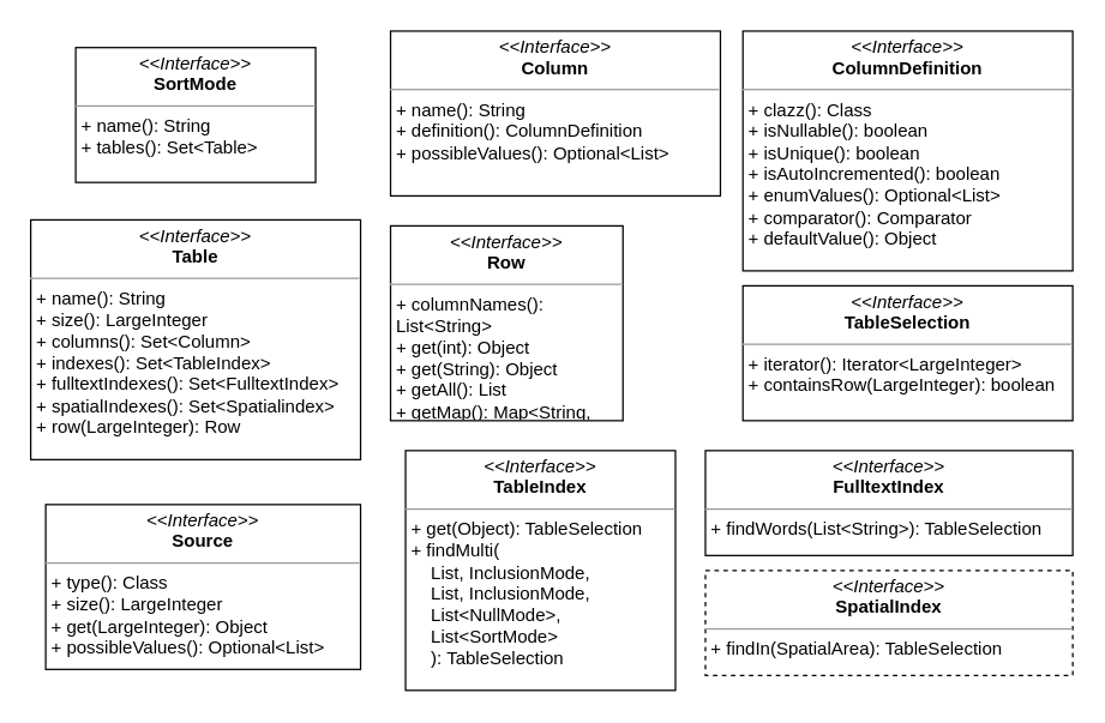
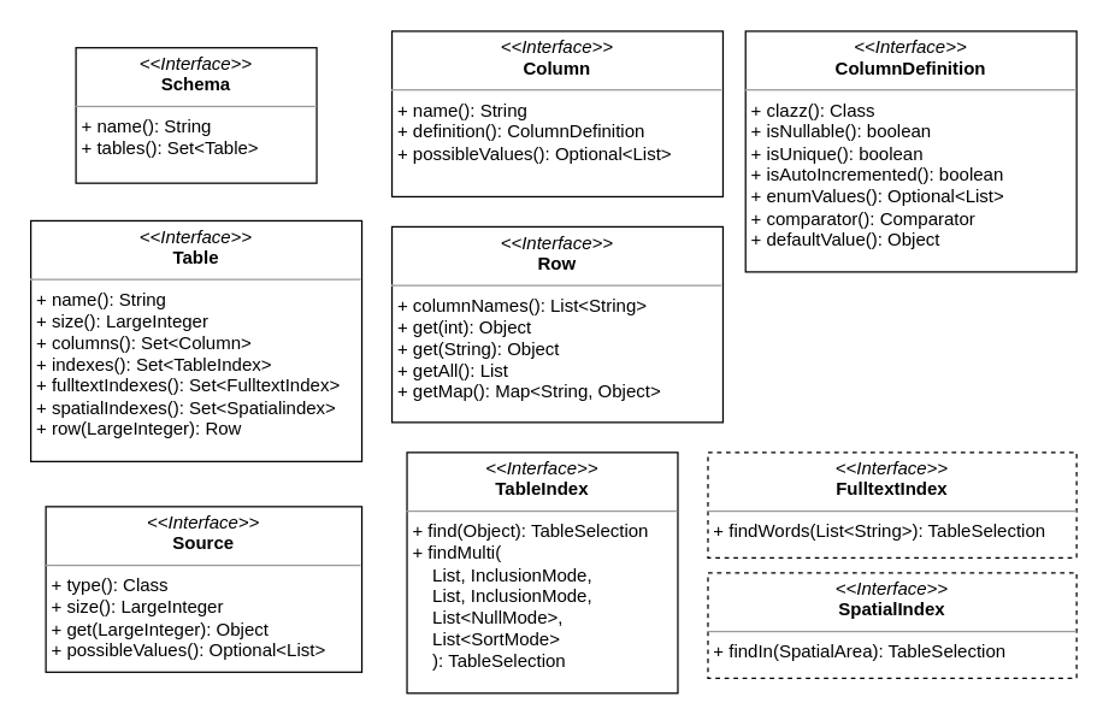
  <mxCell id="0" />
  <mxCell id="1" parent="0" />
- <mxCell id="2" value="&lt;p style=&quot;margin:0px;margin-top:4px;text-align:center;&quot;&gt;&lt;i&gt;&amp;lt;&amp;lt;Interface&amp;gt;&amp;gt;&lt;/i&gt;&lt;br&gt;&lt;b&gt;SortMode&lt;/b&gt;&lt;/p&gt;&lt;hr size=&quot;1&quot;&gt;&lt;p style=&quot;margin:0px;margin-left:4px;&quot;&gt;&lt;/p&gt;&lt;p style=&quot;margin:0px;margin-left:4px;&quot;&gt;+ name(): String&lt;br&gt;+ tables(): Set&amp;lt;Table&amp;gt;&lt;/p&gt;" style="verticalAlign=top;align=left;overflow=fill;fontSize=12;fontFamily=Helvetica;html=1;whiteSpace=wrap;" vertex="1" parent="1"><mxGeometry x="50" y="31" width="160" height="90" as="geometry" /></mxCell>
+ <mxCell id="2" value="&lt;p style=&quot;margin:0px;margin-top:4px;text-align:center;&quot;&gt;&lt;i&gt;&amp;lt;&amp;lt;Interface&amp;gt;&amp;gt;&lt;/i&gt;&lt;br&gt;&lt;b&gt;Schema&lt;/b&gt;&lt;/p&gt;&lt;hr size=&quot;1&quot;&gt;&lt;p style=&quot;margin:0px;margin-left:4px;&quot;&gt;&lt;/p&gt;&lt;p style=&quot;margin:0px;margin-left:4px;&quot;&gt;+ name(): String&lt;br&gt;+ tables(): Set&amp;lt;Table&amp;gt;&lt;/p&gt;" style="verticalAlign=top;align=left;overflow=fill;fontSize=12;fontFamily=Helvetica;html=1;whiteSpace=wrap;" vertex="1" parent="1"><mxGeometry x="50" y="31" width="160" height="90" as="geometry" /></mxCell>
  <mxCell id="3" value="&lt;p style=&quot;margin:0px;margin-top:4px;text-align:center;&quot;&gt;&lt;i&gt;&amp;lt;&amp;lt;Interface&amp;gt;&amp;gt;&lt;/i&gt;&lt;br&gt;&lt;b&gt;Table&lt;/b&gt;&lt;/p&gt;&lt;hr size=&quot;1&quot;&gt;&lt;p style=&quot;margin:0px;margin-left:4px;&quot;&gt;&lt;/p&gt;&lt;p style=&quot;margin:0px;margin-left:4px;&quot;&gt;+ name(): String&lt;/p&gt;&lt;p style=&quot;margin:0px;margin-left:4px;&quot;&gt;+ size(): LargeInteger&lt;br&gt;+ columns(): Set&amp;lt;Column&amp;gt;&lt;/p&gt;&lt;p style=&quot;margin:0px;margin-left:4px;&quot;&gt;+ indexes(): Set&amp;lt;TableIndex&amp;gt;&lt;/p&gt;&lt;p style=&quot;margin:0px;margin-left:4px;&quot;&gt;+ fulltextIndexes(): Set&amp;lt;FulltextIndex&amp;gt;&lt;/p&gt;&lt;p style=&quot;margin:0px;margin-left:4px;&quot;&gt;+ spatialIndexes(): Set&amp;lt;Spatialindex&amp;gt;&lt;/p&gt;&lt;p style=&quot;margin:0px;margin-left:4px;&quot;&gt;+ row(LargeInteger): Row&lt;/p&gt;" style="verticalAlign=top;align=left;overflow=fill;fontSize=12;fontFamily=Helvetica;html=1;whiteSpace=wrap;" vertex="1" parent="1"><mxGeometry x="20" y="146" width="220" height="160" as="geometry" /></mxCell>
  <mxCell id="4" value="&lt;p style=&quot;margin:0px;margin-top:4px;text-align:center;&quot;&gt;&lt;i&gt;&amp;lt;&amp;lt;Interface&amp;gt;&amp;gt;&lt;/i&gt;&lt;br&gt;&lt;b&gt;Column&lt;/b&gt;&lt;/p&gt;&lt;hr size=&quot;1&quot;&gt;&lt;p style=&quot;margin:0px;margin-left:4px;&quot;&gt;&lt;/p&gt;&lt;p style=&quot;margin:0px;margin-left:4px;&quot;&gt;+ name(): String&lt;br&gt;+ definition(): ColumnDefinition&lt;/p&gt;&lt;p style=&quot;margin:0px;margin-left:4px;&quot;&gt;+ possibleValues(): Optional&amp;lt;List&amp;gt;&lt;/p&gt;" style="verticalAlign=top;align=left;overflow=fill;fontSize=12;fontFamily=Helvetica;html=1;whiteSpace=wrap;" vertex="1" parent="1"><mxGeometry x="260" y="20" width="220" height="110" as="geometry" /></mxCell>
  <mxCell id="5" value="&lt;p style=&quot;margin:0px;margin-top:4px;text-align:center;&quot;&gt;&lt;i&gt;&amp;lt;&amp;lt;Interface&amp;gt;&amp;gt;&lt;/i&gt;&lt;br&gt;&lt;b&gt;ColumnDefinition&lt;/b&gt;&lt;/p&gt;&lt;hr size=&quot;1&quot;&gt;&lt;p style=&quot;margin:0px;margin-left:4px;&quot;&gt;&lt;/p&gt;&lt;p style=&quot;margin:0px;margin-left:4px;&quot;&gt;+ clazz(): Class&lt;br&gt;+ isNullable(): boolean&lt;/p&gt;&lt;p style=&quot;margin:0px;margin-left:4px;&quot;&gt;+ isUnique(): boolean&lt;/p&gt;&lt;p style=&quot;margin:0px;margin-left:4px;&quot;&gt;+ isAutoIncremented(): boolean&lt;/p&gt;&lt;p style=&quot;margin:0px;margin-left:4px;&quot;&gt;+ enumValues(): Optional&amp;lt;List&amp;gt;&lt;/p&gt;&lt;p style=&quot;margin:0px;margin-left:4px;&quot;&gt;+ comparator(): Comparator&lt;/p&gt;&lt;p style=&quot;margin:0px;margin-left:4px;&quot;&gt;+ defaultValue(): Object&lt;/p&gt;" style="verticalAlign=top;align=left;overflow=fill;fontSize=12;fontFamily=Helvetica;html=1;whiteSpace=wrap;" vertex="1" parent="1"><mxGeometry x="495" y="20" width="220" height="160" as="geometry" /></mxCell>
- <mxCell id="6" value="&lt;p style=&quot;margin:0px;margin-top:4px;text-align:center;&quot;&gt;&lt;i&gt;&amp;lt;&amp;lt;Interface&amp;gt;&amp;gt;&lt;/i&gt;&lt;br&gt;&lt;b&gt;FulltextIndex&lt;/b&gt;&lt;/p&gt;&lt;hr size=&quot;1&quot;&gt;&lt;p style=&quot;margin:0px;margin-left:4px;&quot;&gt;&lt;/p&gt;&lt;p style=&quot;margin:0px;margin-left:4px;&quot;&gt;+ findWords(List&amp;lt;String&amp;gt;): TableSelection&lt;/p&gt;" style="verticalAlign=top;align=left;overflow=fill;fontSize=12;fontFamily=Helvetica;html=1;whiteSpace=wrap;" vertex="1" parent="1"><mxGeometry x="470" y="300" width="245" height="70" as="geometry" /></mxCell>
+ <mxCell id="6" value="&lt;p style=&quot;margin:0px;margin-top:4px;text-align:center;&quot;&gt;&lt;i&gt;&amp;lt;&amp;lt;Interface&amp;gt;&amp;gt;&lt;/i&gt;&lt;br&gt;&lt;b&gt;FulltextIndex&lt;/b&gt;&lt;/p&gt;&lt;hr size=&quot;1&quot;&gt;&lt;p style=&quot;margin:0px;margin-left:4px;&quot;&gt;&lt;/p&gt;&lt;p style=&quot;margin:0px;margin-left:4px;&quot;&gt;+ findWords(List&amp;lt;String&amp;gt;): TableSelection&lt;/p&gt;" style="verticalAlign=top;align=left;overflow=fill;fontSize=12;fontFamily=Helvetica;html=1;whiteSpace=wrap;dashed=1;" vertex="1" parent="1"><mxGeometry x="470" y="300" width="245" height="70" as="geometry" /></mxCell>
  <mxCell id="7" value="&lt;p style=&quot;margin:0px;margin-top:4px;text-align:center;&quot;&gt;&lt;i&gt;&amp;lt;&amp;lt;Interface&amp;gt;&amp;gt;&lt;/i&gt;&lt;br&gt;&lt;b&gt;SpatialIndex&lt;/b&gt;&lt;/p&gt;&lt;hr size=&quot;1&quot;&gt;&lt;p style=&quot;margin:0px;margin-left:4px;&quot;&gt;&lt;/p&gt;&lt;p style=&quot;margin:0px;margin-left:4px;&quot;&gt;+ findIn(SpatialArea): TableSelection&lt;/p&gt;" style="verticalAlign=top;align=left;overflow=fill;fontSize=12;fontFamily=Helvetica;html=1;whiteSpace=wrap;dashed=1;" vertex="1" parent="1"><mxGeometry x="470" y="380" width="245" height="70" as="geometry" /></mxCell>
  <mxCell id="8" value="&lt;p style=&quot;margin:0px;margin-top:4px;text-align:center;&quot;&gt;&lt;i&gt;&amp;lt;&amp;lt;Interface&amp;gt;&amp;gt;&lt;/i&gt;&lt;br&gt;&lt;b&gt;Source&lt;/b&gt;&lt;/p&gt;&lt;hr size=&quot;1&quot;&gt;&lt;p style=&quot;margin:0px;margin-left:4px;&quot;&gt;&lt;/p&gt;&lt;p style=&quot;margin:0px;margin-left:4px;&quot;&gt;+ type(): Class&lt;br&gt;+ size(): LargeInteger&lt;/p&gt;&lt;p style=&quot;margin:0px;margin-left:4px;&quot;&gt;+ get(LargeInteger): Object&lt;/p&gt;&lt;p style=&quot;margin:0px;margin-left:4px;&quot;&gt;+ possibleValues(): Optional&amp;lt;List&amp;gt;&lt;/p&gt;" style="verticalAlign=top;align=left;overflow=fill;fontSize=12;fontFamily=Helvetica;html=1;whiteSpace=wrap;" vertex="1" parent="1"><mxGeometry x="30" y="336" width="210" height="110" as="geometry" /></mxCell>
- <mxCell id="9" value="&lt;p style=&quot;margin:0px;margin-top:4px;text-align:center;&quot;&gt;&lt;i&gt;&amp;lt;&amp;lt;Interface&amp;gt;&amp;gt;&lt;/i&gt;&lt;br&gt;&lt;b&gt;Row&lt;/b&gt;&lt;/p&gt;&lt;hr size=&quot;1&quot;&gt;&lt;p style=&quot;margin:0px;margin-left:4px;&quot;&gt;&lt;/p&gt;&lt;p style=&quot;margin:0px;margin-left:4px;&quot;&gt;+ columnNames(): List&amp;lt;String&amp;gt;&lt;br&gt;+ get(int): Object&lt;/p&gt;&lt;p style=&quot;margin:0px;margin-left:4px;&quot;&gt;+ get(String): Object&lt;/p&gt;&lt;p style=&quot;margin:0px;margin-left:4px;&quot;&gt;+ getAll(): List&lt;/p&gt;&lt;p style=&quot;margin:0px;margin-left:4px;&quot;&gt;+ getMap(): Map&amp;lt;String, Object&amp;gt;&lt;br&gt;&lt;/p&gt;" style="verticalAlign=top;align=left;overflow=fill;fontSize=12;fontFamily=Helvetica;html=1;whiteSpace=wrap;" vertex="1" parent="1"><mxGeometry x="260" y="150" width="155" height="130" as="geometry" /></mxCell>
- <mxCell id="10" value="&lt;p style=&quot;margin:0px;margin-top:4px;text-align:center;&quot;&gt;&lt;i&gt;&amp;lt;&amp;lt;Interface&amp;gt;&amp;gt;&lt;/i&gt;&lt;br&gt;&lt;b&gt;TableSelection&lt;/b&gt;&lt;/p&gt;&lt;hr size=&quot;1&quot;&gt;&lt;p style=&quot;margin:0px;margin-left:4px;&quot;&gt;&lt;/p&gt;&lt;p style=&quot;margin:0px;margin-left:4px;&quot;&gt;+ iterator(): Iterator&amp;lt;LargeInteger&amp;gt;&lt;br&gt;+ containsRow(LargeInteger): boolean&lt;/p&gt;" style="verticalAlign=top;align=left;overflow=fill;fontSize=12;fontFamily=Helvetica;html=1;whiteSpace=wrap;" vertex="1" parent="1"><mxGeometry x="495" y="190" width="220" height="90" as="geometry" /></mxCell>
- <mxCell id="11" value="&lt;p style=&quot;margin:0px;margin-top:4px;text-align:center;&quot;&gt;&lt;i&gt;&amp;lt;&amp;lt;Interface&amp;gt;&amp;gt;&lt;/i&gt;&lt;br&gt;&lt;b&gt;TableIndex&lt;/b&gt;&lt;/p&gt;&lt;hr size=&quot;1&quot;&gt;&lt;p style=&quot;margin:0px;margin-left:4px;&quot;&gt;&lt;/p&gt;&lt;p style=&quot;margin:0px;margin-left:4px;&quot;&gt;+ get(Object): TableSelection&lt;br&gt;+ findMulti(&lt;/p&gt;&lt;p style=&quot;margin:0px;margin-left:4px;&quot;&gt;&amp;nbsp; &amp;nbsp; List, InclusionMode,&lt;/p&gt;&lt;p style=&quot;margin:0px;margin-left:4px;&quot;&gt;&amp;nbsp; &amp;nbsp; List, InclusionMode,&lt;/p&gt;&lt;p style=&quot;margin:0px;margin-left:4px;&quot;&gt;&amp;nbsp; &amp;nbsp; List&amp;lt;NullMode&amp;gt;,&lt;/p&gt;&lt;p style=&quot;margin:0px;margin-left:4px;&quot;&gt;&amp;nbsp; &amp;nbsp; List&amp;lt;SortMode&amp;gt;&lt;/p&gt;&lt;p style=&quot;margin:0px;margin-left:4px;&quot;&gt;&amp;nbsp; &amp;nbsp; ): TableSelection&lt;/p&gt;" style="verticalAlign=top;align=left;overflow=fill;fontSize=12;fontFamily=Helvetica;html=1;whiteSpace=wrap;" vertex="1" parent="1"><mxGeometry x="270" y="300" width="180" height="160" as="geometry" /></mxCell>
+ <mxCell id="9" value="&lt;p style=&quot;margin:0px;margin-top:4px;text-align:center;&quot;&gt;&lt;i&gt;&amp;lt;&amp;lt;Interface&amp;gt;&amp;gt;&lt;/i&gt;&lt;br&gt;&lt;b&gt;Row&lt;/b&gt;&lt;/p&gt;&lt;hr size=&quot;1&quot;&gt;&lt;p style=&quot;margin:0px;margin-left:4px;&quot;&gt;&lt;/p&gt;&lt;p style=&quot;margin:0px;margin-left:4px;&quot;&gt;+ columnNames(): List&amp;lt;String&amp;gt;&lt;br&gt;+ get(int): Object&lt;/p&gt;&lt;p style=&quot;margin:0px;margin-left:4px;&quot;&gt;+ get(String): Object&lt;/p&gt;&lt;p style=&quot;margin:0px;margin-left:4px;&quot;&gt;+ getAll(): List&lt;/p&gt;&lt;p style=&quot;margin:0px;margin-left:4px;&quot;&gt;+ getMap(): Map&amp;lt;String, Object&amp;gt;&lt;br&gt;&lt;/p&gt;" style="verticalAlign=top;align=left;overflow=fill;fontSize=12;fontFamily=Helvetica;html=1;whiteSpace=wrap;" vertex="1" parent="1"><mxGeometry x="260" y="150" width="220" height="130" as="geometry" /></mxCell>
+ <mxCell id="11" value="&lt;p style=&quot;margin:0px;margin-top:4px;text-align:center;&quot;&gt;&lt;i&gt;&amp;lt;&amp;lt;Interface&amp;gt;&amp;gt;&lt;/i&gt;&lt;br&gt;&lt;b&gt;TableIndex&lt;/b&gt;&lt;/p&gt;&lt;hr size=&quot;1&quot;&gt;&lt;p style=&quot;margin:0px;margin-left:4px;&quot;&gt;&lt;/p&gt;&lt;p style=&quot;margin:0px;margin-left:4px;&quot;&gt;+ find(Object): TableSelection&lt;br&gt;+ findMulti(&lt;/p&gt;&lt;p style=&quot;margin:0px;margin-left:4px;&quot;&gt;&amp;nbsp; &amp;nbsp; List, InclusionMode,&lt;/p&gt;&lt;p style=&quot;margin:0px;margin-left:4px;&quot;&gt;&amp;nbsp; &amp;nbsp; List, InclusionMode,&lt;/p&gt;&lt;p style=&quot;margin:0px;margin-left:4px;&quot;&gt;&amp;nbsp; &amp;nbsp; List&amp;lt;NullMode&amp;gt;,&lt;/p&gt;&lt;p style=&quot;margin:0px;margin-left:4px;&quot;&gt;&amp;nbsp; &amp;nbsp; List&amp;lt;SortMode&amp;gt;&lt;/p&gt;&lt;p style=&quot;margin:0px;margin-left:4px;&quot;&gt;&amp;nbsp; &amp;nbsp; ): TableSelection&lt;/p&gt;" style="verticalAlign=top;align=left;overflow=fill;fontSize=12;fontFamily=Helvetica;html=1;whiteSpace=wrap;" vertex="1" parent="1"><mxGeometry x="270" y="300" width="180" height="160" as="geometry" /></mxCell>
